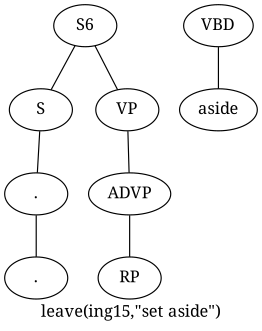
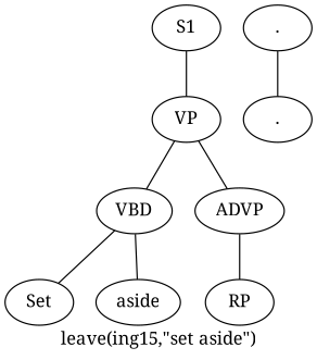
  graph {
    fontname="Noto Serif"
    label="leave(ing15,\"set aside\")"
    node [fontname="Noto Serif"]
    edge [fontname="Noto Serif"]
-   n1 [label=S6]
-   n2 [label=S]
+   n1 [label=S1]
    n3 [label=VP]
    n4 [label="."]
    n5 [label=VBD]
    n6 [label=ADVP]
    n7 [label="."]
+   n8 [label=Set]
    n9 [label=aside]
    n10 [label=RP]
-   n1 -- n2
    n1 -- n3
-   n2 -- n4
+   n3 -- n5
    n3 -- n6
    n4 -- n7
+   n5 -- n8
    n5 -- n9
    n6 -- n10
  }
